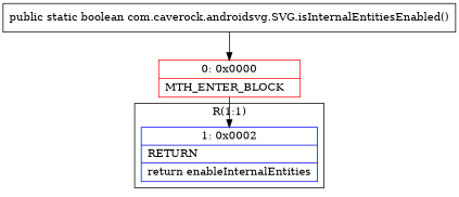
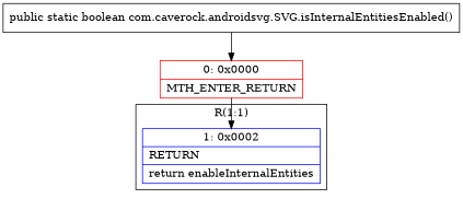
  digraph {
    node [shape=record]
    n1 [color=blue label="{1\:\ 0x0002|RETURN\l|return enableInternalEntities\l}"]
-   n2 [color=red label="{0\:\ 0x0000|MTH_ENTER_BLOCK\l}"]
+   n2 [color=red label="{0\:\ 0x0000|MTH_ENTER_RETURN\l}"]
    n3 [label="{public static boolean com.caverock.androidsvg.SVG.isInternalEntitiesEnabled() }"]
    subgraph cluster_1 {
      label="R(1:1)"
      n1
    }
    n2 -> n1
    n3 -> n2
  }
